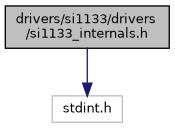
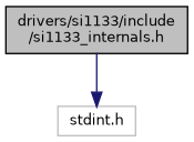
  digraph {
    node [fontname=Helvetica fontsize=10 shape=record style=filled]
-   n1 [color=black fillcolor=grey75 fontcolor=black height=0.2 label="drivers/si1133/drivers\l/si1133_internals.h" width=0.4]
+   n1 [color=black fillcolor=grey75 fontcolor=black height=0.2 label="drivers/si1133/include\l/si1133_internals.h" width=0.4]
    n2 [color=grey75 fillcolor=white height=0.2 label="stdint.h" width=0.4]
    n1 -> n2 [color=midnightblue fontname=Helvetica fontsize=10 labelfontname=Helvetica labelfontsize=10 style=solid]
  }
